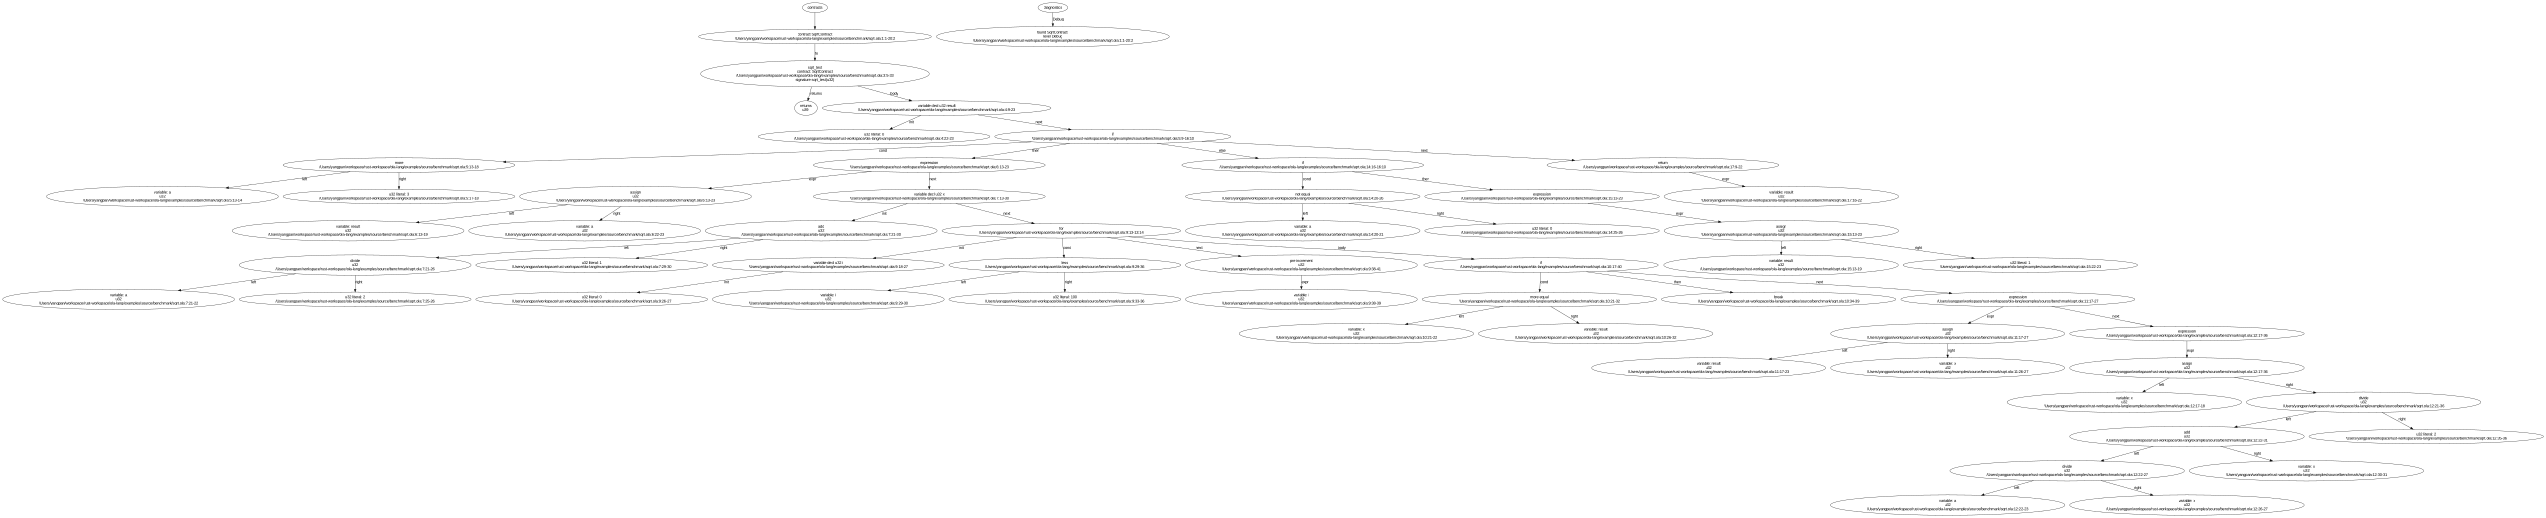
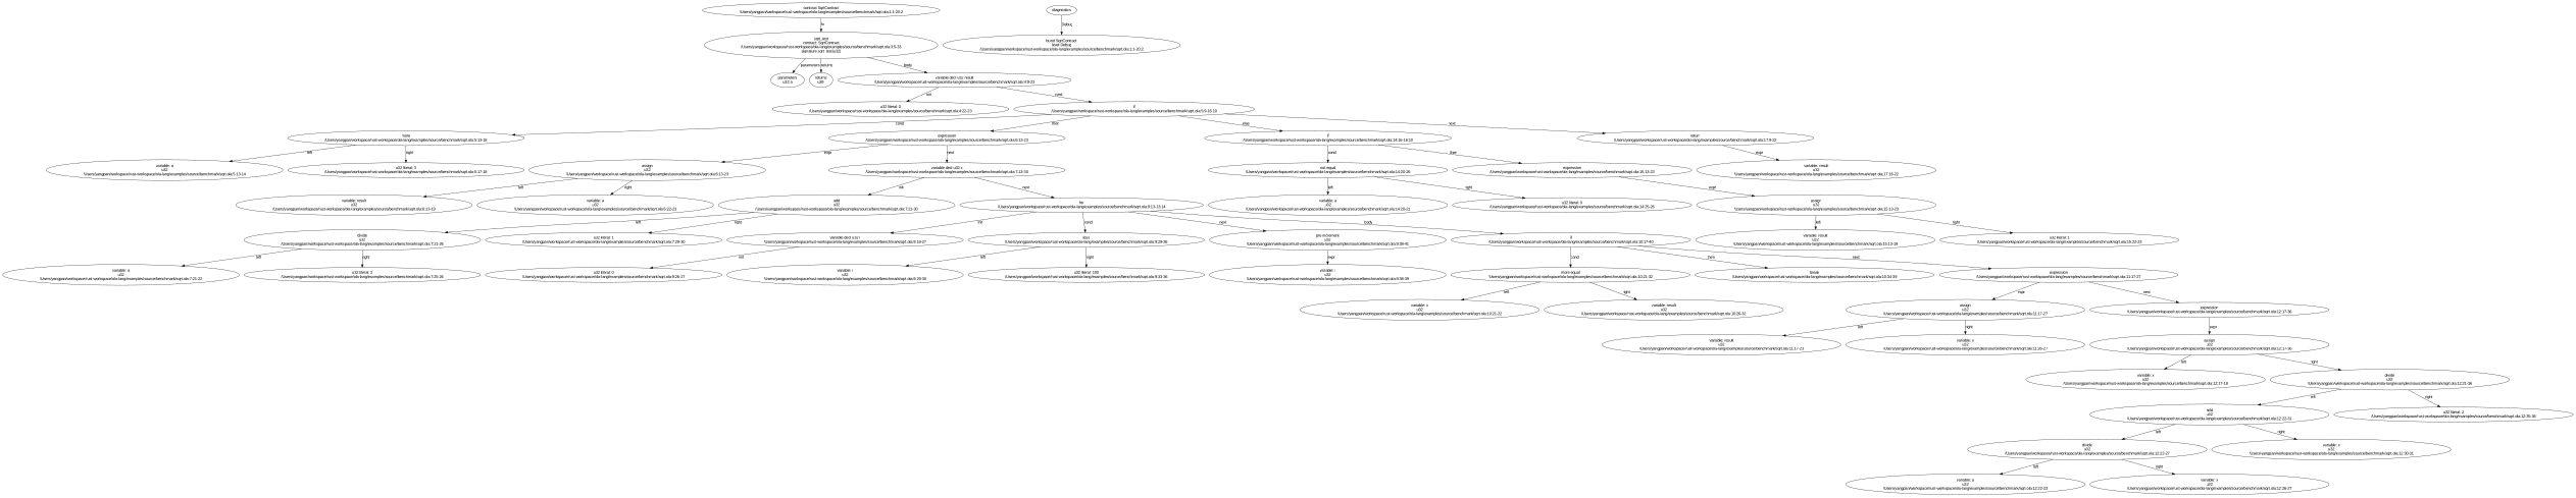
  strict digraph {
    fontname="Liberation Sans"
    node [fontname="Liberation Sans"]
    edge [fontname="Liberation Sans"]
    n1 [label="contract SqrtContract\n/Users/yangpan/workspace/rust-workspace/ola-lang/examples/source/benchmark/sqrt.ola:1:1-20:2"]
    n2 [label="sqrt_test\ncontract: SqrtContract\n/Users/yangpan/workspace/rust-workspace/ola-lang/examples/source/benchmark/sqrt.ola:3:5-33\nsignature sqrt_test(u32)"]
+   n3 [label="parameters\nu32 a"]
    n4 [label="returns\nu39 "]
    n5 [label="variable decl u32 result\n/Users/yangpan/workspace/rust-workspace/ola-lang/examples/source/benchmark/sqrt.ola:4:9-23"]
    n6 [label="u32 literal: 0\n/Users/yangpan/workspace/rust-workspace/ola-lang/examples/source/benchmark/sqrt.ola:4:22-23"]
    n7 [label="if\n/Users/yangpan/workspace/rust-workspace/ola-lang/examples/source/benchmark/sqrt.ola:5:9-16:10"]
    n8 [label="more\n/Users/yangpan/workspace/rust-workspace/ola-lang/examples/source/benchmark/sqrt.ola:5:13-18"]
    n9 [label="expression\n/Users/yangpan/workspace/rust-workspace/ola-lang/examples/source/benchmark/sqrt.ola:6:13-23"]
    n10 [label="if\n/Users/yangpan/workspace/rust-workspace/ola-lang/examples/source/benchmark/sqrt.ola:14:16-16:10"]
    n11 [label="return\n/Users/yangpan/workspace/rust-workspace/ola-lang/examples/source/benchmark/sqrt.ola:17:9-22"]
    n12 [label="variable: a\nu32\n/Users/yangpan/workspace/rust-workspace/ola-lang/examples/source/benchmark/sqrt.ola:5:13-14"]
    n13 [label="u32 literal: 3\n/Users/yangpan/workspace/rust-workspace/ola-lang/examples/source/benchmark/sqrt.ola:5:17-18"]
    n14 [label="assign\nu32\n/Users/yangpan/workspace/rust-workspace/ola-lang/examples/source/benchmark/sqrt.ola:6:13-23"]
    n15 [label="variable decl u32 x\n/Users/yangpan/workspace/rust-workspace/ola-lang/examples/source/benchmark/sqrt.ola:7:13-30"]
    n16 [label="not equal\n/Users/yangpan/workspace/rust-workspace/ola-lang/examples/source/benchmark/sqrt.ola:14:20-26"]
    n17 [label="expression\n/Users/yangpan/workspace/rust-workspace/ola-lang/examples/source/benchmark/sqrt.ola:15:13-23"]
    n18 [label="variable: result\nu32\n/Users/yangpan/workspace/rust-workspace/ola-lang/examples/source/benchmark/sqrt.ola:17:16-22"]
    n19 [label="variable: result\nu32\n/Users/yangpan/workspace/rust-workspace/ola-lang/examples/source/benchmark/sqrt.ola:6:13-19"]
    n20 [label="variable: a\nu32\n/Users/yangpan/workspace/rust-workspace/ola-lang/examples/source/benchmark/sqrt.ola:6:22-23"]
    n21 [label="add\nu32\n/Users/yangpan/workspace/rust-workspace/ola-lang/examples/source/benchmark/sqrt.ola:7:21-30"]
    n22 [label="for\n/Users/yangpan/workspace/rust-workspace/ola-lang/examples/source/benchmark/sqrt.ola:9:13-13:14"]
    n23 [label="divide\nu32\n/Users/yangpan/workspace/rust-workspace/ola-lang/examples/source/benchmark/sqrt.ola:7:21-26"]
    n24 [label="u32 literal: 1\n/Users/yangpan/workspace/rust-workspace/ola-lang/examples/source/benchmark/sqrt.ola:7:29-30"]
    n25 [label="variable decl u32 i\n/Users/yangpan/workspace/rust-workspace/ola-lang/examples/source/benchmark/sqrt.ola:9:18-27"]
    n26 [label="less\n/Users/yangpan/workspace/rust-workspace/ola-lang/examples/source/benchmark/sqrt.ola:9:29-36"]
    n27 [label="pre increment\nu32\n/Users/yangpan/workspace/rust-workspace/ola-lang/examples/source/benchmark/sqrt.ola:9:38-41"]
    n28 [label="if\n/Users/yangpan/workspace/rust-workspace/ola-lang/examples/source/benchmark/sqrt.ola:10:17-40"]
    n29 [label="variable: a\nu32\n/Users/yangpan/workspace/rust-workspace/ola-lang/examples/source/benchmark/sqrt.ola:7:21-22"]
    n30 [label="u32 literal: 2\n/Users/yangpan/workspace/rust-workspace/ola-lang/examples/source/benchmark/sqrt.ola:7:25-26"]
    n31 [label="u32 literal: 0\n/Users/yangpan/workspace/rust-workspace/ola-lang/examples/source/benchmark/sqrt.ola:9:26-27"]
    n32 [label="variable: i\nu32\n/Users/yangpan/workspace/rust-workspace/ola-lang/examples/source/benchmark/sqrt.ola:9:29-30"]
    n33 [label="u32 literal: 100\n/Users/yangpan/workspace/rust-workspace/ola-lang/examples/source/benchmark/sqrt.ola:9:33-36"]
    n34 [label="variable: i\nu32\n/Users/yangpan/workspace/rust-workspace/ola-lang/examples/source/benchmark/sqrt.ola:9:38-39"]
    n35 [label="more equal\n/Users/yangpan/workspace/rust-workspace/ola-lang/examples/source/benchmark/sqrt.ola:10:21-32"]
    n36 [label="break\n/Users/yangpan/workspace/rust-workspace/ola-lang/examples/source/benchmark/sqrt.ola:10:34-39"]
    n37 [label="expression\n/Users/yangpan/workspace/rust-workspace/ola-lang/examples/source/benchmark/sqrt.ola:11:17-27"]
    n38 [label="variable: x\nu32\n/Users/yangpan/workspace/rust-workspace/ola-lang/examples/source/benchmark/sqrt.ola:10:21-22"]
    n39 [label="variable: result\nu32\n/Users/yangpan/workspace/rust-workspace/ola-lang/examples/source/benchmark/sqrt.ola:10:26-32"]
    n40 [label="assign\nu32\n/Users/yangpan/workspace/rust-workspace/ola-lang/examples/source/benchmark/sqrt.ola:11:17-27"]
    n41 [label="expression\n/Users/yangpan/workspace/rust-workspace/ola-lang/examples/source/benchmark/sqrt.ola:12:17-36"]
    n42 [label="variable: result\nu32\n/Users/yangpan/workspace/rust-workspace/ola-lang/examples/source/benchmark/sqrt.ola:11:17-23"]
    n43 [label="variable: x\nu32\n/Users/yangpan/workspace/rust-workspace/ola-lang/examples/source/benchmark/sqrt.ola:11:26-27"]
    n44 [label="assign\nu32\n/Users/yangpan/workspace/rust-workspace/ola-lang/examples/source/benchmark/sqrt.ola:12:17-36"]
    n45 [label="variable: x\nu32\n/Users/yangpan/workspace/rust-workspace/ola-lang/examples/source/benchmark/sqrt.ola:12:17-18"]
    n46 [label="divide\nu32\n/Users/yangpan/workspace/rust-workspace/ola-lang/examples/source/benchmark/sqrt.ola:12:21-36"]
    n47 [label="add\nu32\n/Users/yangpan/workspace/rust-workspace/ola-lang/examples/source/benchmark/sqrt.ola:12:22-31"]
    n48 [label="u32 literal: 2\n/Users/yangpan/workspace/rust-workspace/ola-lang/examples/source/benchmark/sqrt.ola:12:35-36"]
    n49 [label="divide\nu32\n/Users/yangpan/workspace/rust-workspace/ola-lang/examples/source/benchmark/sqrt.ola:12:22-27"]
    n50 [label="variable: x\nu32\n/Users/yangpan/workspace/rust-workspace/ola-lang/examples/source/benchmark/sqrt.ola:12:30-31"]
    n51 [label="variable: a\nu32\n/Users/yangpan/workspace/rust-workspace/ola-lang/examples/source/benchmark/sqrt.ola:12:22-23"]
    n52 [label="variable: x\nu32\n/Users/yangpan/workspace/rust-workspace/ola-lang/examples/source/benchmark/sqrt.ola:12:26-27"]
    n53 [label="variable: a\nu32\n/Users/yangpan/workspace/rust-workspace/ola-lang/examples/source/benchmark/sqrt.ola:14:20-21"]
    n54 [label="u32 literal: 0\n/Users/yangpan/workspace/rust-workspace/ola-lang/examples/source/benchmark/sqrt.ola:14:25-26"]
    n55 [label="assign\nu32\n/Users/yangpan/workspace/rust-workspace/ola-lang/examples/source/benchmark/sqrt.ola:15:13-23"]
    n56 [label="variable: result\nu32\n/Users/yangpan/workspace/rust-workspace/ola-lang/examples/source/benchmark/sqrt.ola:15:13-19"]
    n57 [label="u32 literal: 1\n/Users/yangpan/workspace/rust-workspace/ola-lang/examples/source/benchmark/sqrt.ola:15:22-23"]
    n58 [label="found SqrtContract \nlevel Debug\n/Users/yangpan/workspace/rust-workspace/ola-lang/examples/source/benchmark/sqrt.ola:1:1-20:2"]
-   contracts
    diagnostics
    n1 -> n2 [label=fn]
+   n2 -> n3 [label=parameters]
    n2 -> n4 [label=returns]
    n2 -> n5 [label=body]
    n5 -> n6 [label=init]
    n5 -> n7 [label=next]
    n7 -> n8 [label=cond]
    n7 -> n9 [label=then]
    n7 -> n10 [label=else]
    n7 -> n11 [label=next]
    n8 -> n12 [label=left]
    n8 -> n13 [label=right]
    n9 -> n14 [label=expr]
    n9 -> n15 [label=next]
    n10 -> n16 [label=cond]
    n10 -> n17 [label=then]
    n11 -> n18 [label=expr]
    n14 -> n19 [label=left]
    n14 -> n20 [label=right]
    n15 -> n21 [label=init]
    n15 -> n22 [label=next]
    n16 -> n53 [label=left]
    n16 -> n54 [label=right]
    n17 -> n55 [label=expr]
    n21 -> n23 [label=left]
    n21 -> n24 [label=right]
    n22 -> n25 [label=init]
    n22 -> n26 [label=cond]
    n22 -> n27 [label=next]
    n22 -> n28 [label=body]
    n23 -> n29 [label=left]
    n23 -> n30 [label=right]
    n25 -> n31 [label=init]
    n26 -> n32 [label=left]
    n26 -> n33 [label=right]
    n27 -> n34 [label=expr]
    n28 -> n35 [label=cond]
    n28 -> n36 [label=then]
    n28 -> n37 [label=next]
    n35 -> n38 [label=left]
    n35 -> n39 [label=right]
    n37 -> n40 [label=expr]
    n37 -> n41 [label=next]
    n40 -> n42 [label=left]
    n40 -> n43 [label=right]
    n41 -> n44 [label=expr]
    n44 -> n45 [label=left]
    n44 -> n46 [label=right]
    n46 -> n47 [label=left]
    n46 -> n48 [label=right]
    n47 -> n49 [label=left]
    n47 -> n50 [label=right]
    n49 -> n51 [label=left]
    n49 -> n52 [label=right]
    n55 -> n56 [label=left]
    n55 -> n57 [label=right]
-   contracts -> n1
    diagnostics -> n58 [label=Debug]
  }
